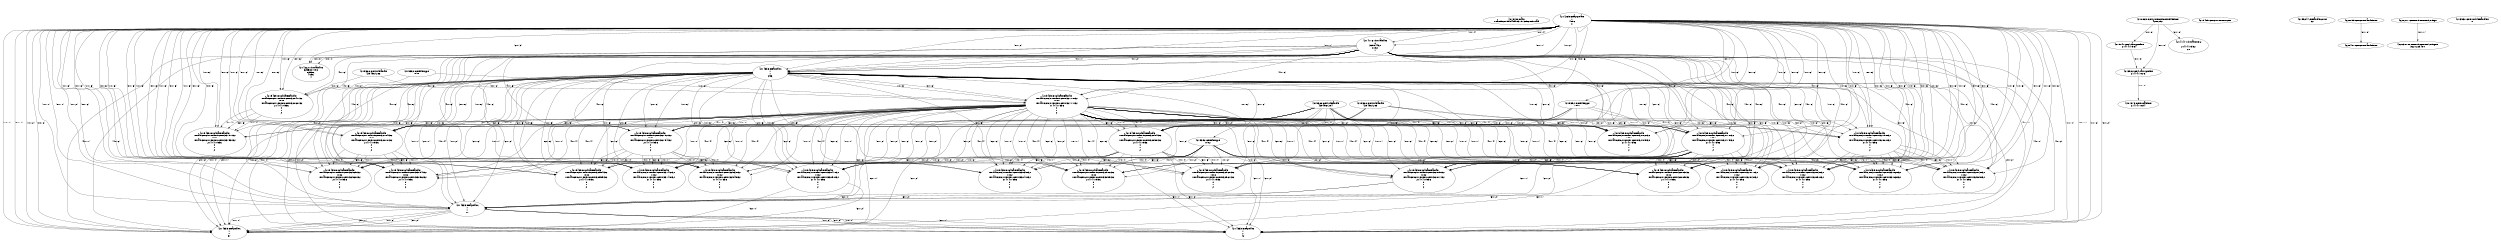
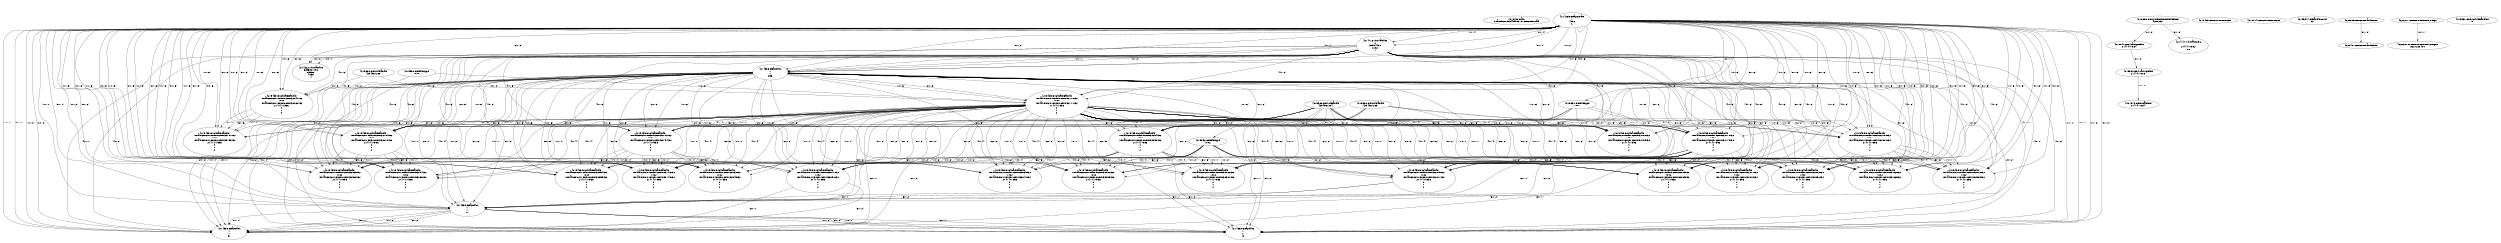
  digraph {
    n1 [label="4213792.main\n00ae95c809554bdbe37913e528857daf"]
    n2 [label="4214265.HeapCreate\n1\n4096\n0"]
    n3 [label="4214116.VirtualAlloc\n0\n33554432\n8192\n1"]
    n4 [label="4214222.VirtualAlloc\n3255304192\n65536\n4096\n4"]
    n5 [label="4219439.DuplicateHandle\nretval_GetCurrentProcess_32841_32\n1000\nretval_GetCurrentProcess_32860_32\n2147417556\n0\n1\n2"]
    n6 [label="4219439.DuplicateHandle\nretval_GetCurrentProcess_33151_32\n1001\nretval_GetCurrentProcess_33153_32\n2147417556\n0\n1\n2"]
    n7 [label="4214333.HeapAlloc\n1\n1\n256"]
    n8 [label="4219439.DuplicateHandle\nretval_GetCurrentProcess_32770_32\n1000\nretval_GetCurrentProcess_32771_32\n2147417556\n0\n1\n2"]
    n9 [label="4219439.DuplicateHandle\nretval_GetCurrentProcess_32778_32\n1001\nretval_GetCurrentProcess_32779_32\n2147417556\n0\n1\n2"]
    n10 [label="4219439.DuplicateHandle\nretval_GetCurrentProcess_32815_32\n1002\nretval_GetCurrentProcess_32817_32\n2147417556\n0\n1\n2"]
    n11 [label="4214333.HeapAlloc\n1\n1\n17"]
    n12 [label="4219439.DuplicateHandle\nretval_GetCurrentProcess_33047_32\n1002\nretval_GetCurrentProcess_33050_32\n2147417556\n0\n1\n2"]
    n13 [label="4214333.HeapAlloc\n1\n1\n37"]
    n14 [label="4219439.DuplicateHandle\nretval_GetCurrentProcess_32782_32\n1001\nretval_GetCurrentProcess_32785_32\n2147417556\n0\n1\n2"]
    n15 [label="4219439.DuplicateHandle\nretval_GetCurrentProcess_32854_32\n1001\nretval_GetCurrentProcess_32858_32\n2147417556\n0\n1\n2"]
    n16 [label="4214333.HeapAlloc\n1\n1\n42"]
    n17 [label="4219439.DuplicateHandle\nretval_GetCurrentProcess_32803_32\n1002\nretval_GetCurrentProcess_32805_32\n2147417556\n0\n1\n2"]
    n18 [label="4219439.DuplicateHandle\nretval_GetCurrentProcess_32811_32\n1002\nretval_GetCurrentProcess_32813_32\n2147417556\n0\n1\n2"]
    n19 [label="4219439.DuplicateHandle\nretval_GetCurrentProcess_32798_32\n1001\nretval_GetCurrentProcess_32800_32\n2147417556\n0\n1\n2"]
    n20 [label="4219439.DuplicateHandle\nretval_GetCurrentProcess_32873_32\n1002\nretval_GetCurrentProcess_32909_32\n2147417556\n0\n1\n2"]
    n21 [label="4219439.DuplicateHandle\nretval_GetCurrentProcess_32883_32\n1002\nretval_GetCurrentProcess_32890_32\n2147417556\n0\n1\n2"]
    n22 [label="4219439.DuplicateHandle\nretval_GetCurrentProcess_32960_32\n1002\nretval_GetCurrentProcess_32961_32\n2147417556\n0\n1\n2"]
    n23 [label="4219439.DuplicateHandle\nretval_GetCurrentProcess_32792_32\n1001\nretval_GetCurrentProcess_32794_32\n2147417556\n0\n1\n2"]
    n24 [label="4219439.DuplicateHandle\nretval_GetCurrentProcess_32994_32\n1002\nretval_GetCurrentProcess_32995_32\n2147417556\n0\n1\n2"]
    n25 [label="4219439.DuplicateHandle\nretval_GetCurrentProcess_33039_32\n1002\nretval_GetCurrentProcess_33040_32\n2147417556\n0\n1\n2"]
    n26 [label="4219439.DuplicateHandle\nretval_GetCurrentProcess_32784_32\n1001\nretval_GetCurrentProcess_32810_32\n2147417556\n0\n1\n2"]
    n27 [label="4219439.DuplicateHandle\nretval_GetCurrentProcess_32965_32\n1002\nretval_GetCurrentProcess_32968_32\n2147417556\n0\n1\n2"]
    n28 [label="4219439.DuplicateHandle\nretval_GetCurrentProcess_33162_32\n1002\nretval_GetCurrentProcess_33163_32\n2147417556\n0\n1\n2"]
    n29 [label="4219439.DuplicateHandle\nretval_GetCurrentProcess_33054_32\n1002\nretval_GetCurrentProcess_33056_32\n2147417556\n0\n1\n2"]
    n30 [label="4219439.DuplicateHandle\nretval_GetCurrentProcess_33146_32\n1002\nretval_GetCurrentProcess_33148_32\n2147417556\n0\n1\n2"]
    n31 [label="4219439.DuplicateHandle\nretval_GetCurrentProcess_32933_32\n1002\nretval_GetCurrentProcess_32945_32\n2147417556\n0\n1\n2"]
    n32 [label="4219439.DuplicateHandle\nretval_GetCurrentProcess_32986_32\n1002\nretval_GetCurrentProcess_33099_32\n2147417556\n0\n1\n2"]
    n33 [label="4219392.GetFileType\n1001"]
    n34 [label="4218869.GetSystemTimeAsFileTime\n4288292"]
    n35 [label="4219047.GetStartupInfoA\n2147417564"]
    n36 [label="4213922.GetStartupInfoA\n2147417676"]
    n37 [label="4214147.VirtualQuery\n\n2147417352\n28"]
    n38 [label="4201373.GetLocalTime\n2147417604"]
    n39 [label="4219368.GetStdHandle\n4294967286"]
    n40 [label="4219392.GetFileType\n1000"]
    n41 [label="4219405.GetCurrentProcess\n"]
+   n42 [label="4219414.GetCurrentProcess\n"]
    n43 [label="4219368.GetStdHandle\n4294967285"]
    n44 [label="4219368.GetStdHandle\n4294967284"]
    n45 [label="4219392.GetFileType\n1002"]
    n46 [label="4219524.SetHandleCount\n32"]
    n47 [label="4220059.GetCommandLineA\n"]
    n48 [label="4220401.GetCommandLineA\n"]
    n49 [label="4220217.GetEnvironmentStrings\n"]
    n50 [label="4220387.FreeEnvironmentStringsA\n3221225480"]
    n51 [label="4213930.GetModuleHandleA\n0"]
    n2 -> n3 [label="(1-->4)"]
    n2 -> n3 [label="(0-->4)"]
    n2 -> n4 [label="(2-->3)"]
    n2 -> n5 [label="(1-->6)"]
    n2 -> n5 [label="(0-->6)"]
    n2 -> n6 [label="(1-->6)"]
    n2 -> n6 [label="(0-->6)"]
    n2 -> n7 [label="(1-->1)"]
    n2 -> n7 [label="(0-->1)"]
    n2 -> n7 [label="(1-->2)"]
    n2 -> n7 [label="(0-->2)"]
    n2 -> n8 [label="(1-->6)"]
    n2 -> n8 [label="(0-->6)"]
    n2 -> n9 [label="(1-->6)"]
    n2 -> n9 [label="(0-->6)"]
    n2 -> n10 [label="(1-->6)"]
    n2 -> n10 [label="(0-->6)"]
    n2 -> n11 [label="(1-->1)"]
    n2 -> n11 [label="(0-->1)"]
    n2 -> n11 [label="(1-->2)"]
    n2 -> n11 [label="(0-->2)"]
    n2 -> n12 [label="(1-->6)"]
    n2 -> n12 [label="(0-->6)"]
    n2 -> n13 [label="(1-->1)"]
    n2 -> n13 [label="(0-->1)"]
    n2 -> n13 [label="(1-->2)"]
    n2 -> n13 [label="(0-->2)"]
    n2 -> n14 [label="(1-->6)"]
    n2 -> n14 [label="(0-->6)"]
    n2 -> n15 [label="(1-->6)"]
    n2 -> n15 [label="(0-->6)"]
    n2 -> n16 [label="(1-->1)"]
    n2 -> n16 [label="(0-->1)"]
    n2 -> n16 [label="(1-->2)"]
    n2 -> n16 [label="(0-->2)"]
    n2 -> n17 [label="(1-->6)"]
    n2 -> n17 [label="(0-->6)"]
    n2 -> n18 [label="(1-->6)"]
    n2 -> n18 [label="(0-->6)"]
    n2 -> n19 [label="(1-->6)"]
    n2 -> n19 [label="(0-->6)"]
    n2 -> n20 [label="(1-->6)"]
    n2 -> n20 [label="(0-->6)"]
    n2 -> n21 [label="(1-->6)"]
    n2 -> n21 [label="(0-->6)"]
    n2 -> n22 [label="(1-->6)"]
    n2 -> n22 [label="(0-->6)"]
    n2 -> n23 [label="(1-->6)"]
    n2 -> n23 [label="(0-->6)"]
    n2 -> n24 [label="(1-->6)"]
    n2 -> n24 [label="(0-->6)"]
    n2 -> n25 [label="(1-->6)"]
    n2 -> n25 [label="(0-->6)"]
    n2 -> n26 [label="(1-->6)"]
    n2 -> n26 [label="(0-->6)"]
    n2 -> n27 [label="(1-->6)"]
    n2 -> n27 [label="(0-->6)"]
    n2 -> n28 [label="(1-->6)"]
    n2 -> n28 [label="(0-->6)"]
    n2 -> n29 [label="(1-->6)"]
    n2 -> n29 [label="(0-->6)"]
    n2 -> n30 [label="(1-->6)"]
    n2 -> n30 [label="(0-->6)"]
    n2 -> n31 [label="(1-->6)"]
    n2 -> n31 [label="(0-->6)"]
    n2 -> n32 [label="(1-->6)"]
    n2 -> n32 [label="(0-->6)"]
    n2 -> n33 [label="(0-->1)"]
    n3 -> n4 [label="(0-->1)"]
    n3 -> n4 [label="(0-->0)"]
    n3 -> n5 [label="(4-->6)"]
    n3 -> n6 [label="(4-->6)"]
    n3 -> n7 [label="(4-->1)"]
    n3 -> n7 [label="(4-->2)"]
    n3 -> n8 [label="(4-->6)"]
    n3 -> n9 [label="(4-->6)"]
    n3 -> n10 [label="(4-->6)"]
    n3 -> n11 [label="(4-->1)"]
    n3 -> n11 [label="(4-->2)"]
    n3 -> n12 [label="(4-->6)"]
    n3 -> n13 [label="(4-->1)"]
    n3 -> n13 [label="(4-->2)"]
    n3 -> n14 [label="(4-->6)"]
    n3 -> n15 [label="(4-->6)"]
    n3 -> n16 [label="(4-->1)"]
    n3 -> n16 [label="(4-->2)"]
    n3 -> n17 [label="(4-->6)"]
    n3 -> n18 [label="(4-->6)"]
    n3 -> n19 [label="(4-->6)"]
    n3 -> n20 [label="(4-->6)"]
    n3 -> n21 [label="(4-->6)"]
    n3 -> n22 [label="(4-->6)"]
    n3 -> n23 [label="(4-->6)"]
    n3 -> n24 [label="(4-->6)"]
    n3 -> n25 [label="(4-->6)"]
    n3 -> n26 [label="(4-->6)"]
    n3 -> n27 [label="(4-->6)"]
    n3 -> n28 [label="(4-->6)"]
    n3 -> n29 [label="(4-->6)"]
    n3 -> n30 [label="(4-->6)"]
    n3 -> n31 [label="(4-->6)"]
    n3 -> n32 [label="(4-->6)"]
    n5 -> n6 [label="(4-->4)"]
    n5 -> n6 [label="(6-->6)"]
    n5 -> n6 [label="(7-->7)"]
    n7 -> n8 [label="(1-->6)"]
    n7 -> n8 [label="(2-->6)"]
    n7 -> n9 [label="(1-->6)"]
    n7 -> n9 [label="(2-->6)"]
    n7 -> n10 [label="(1-->6)"]
    n7 -> n10 [label="(2-->6)"]
    n7 -> n11 [label="(1-->1)"]
    n7 -> n11 [label="(2-->1)"]
    n7 -> n11 [label="(1-->2)"]
    n7 -> n11 [label="(2-->2)"]
    n7 -> n12 [label="(1-->6)"]
    n7 -> n12 [label="(2-->6)"]
    n7 -> n13 [label="(1-->1)"]
    n7 -> n13 [label="(2-->1)"]
    n7 -> n13 [label="(1-->2)"]
    n7 -> n13 [label="(2-->2)"]
    n7 -> n14 [label="(1-->6)"]
    n7 -> n14 [label="(2-->6)"]
    n7 -> n15 [label="(1-->6)"]
    n7 -> n15 [label="(2-->6)"]
    n7 -> n16 [label="(1-->1)"]
    n7 -> n16 [label="(2-->1)"]
    n7 -> n16 [label="(1-->2)"]
    n7 -> n16 [label="(2-->2)"]
    n7 -> n17 [label="(1-->6)"]
    n7 -> n17 [label="(2-->6)"]
    n7 -> n18 [label="(1-->6)"]
    n7 -> n18 [label="(2-->6)"]
    n7 -> n19 [label="(1-->6)"]
    n7 -> n19 [label="(2-->6)"]
    n7 -> n20 [label="(1-->6)"]
    n7 -> n20 [label="(2-->6)"]
    n7 -> n21 [label="(1-->6)"]
    n7 -> n21 [label="(2-->6)"]
    n7 -> n22 [label="(1-->6)"]
    n7 -> n22 [label="(2-->6)"]
    n7 -> n23 [label="(1-->6)"]
    n7 -> n23 [label="(2-->6)"]
    n7 -> n24 [label="(1-->6)"]
    n7 -> n24 [label="(2-->6)"]
    n7 -> n25 [label="(1-->6)"]
    n7 -> n25 [label="(2-->6)"]
    n7 -> n26 [label="(1-->6)"]
    n7 -> n26 [label="(2-->6)"]
    n7 -> n27 [label="(1-->6)"]
    n7 -> n27 [label="(2-->6)"]
    n7 -> n28 [label="(1-->6)"]
    n7 -> n28 [label="(2-->6)"]
    n7 -> n29 [label="(1-->6)"]
    n7 -> n29 [label="(2-->6)"]
    n7 -> n30 [label="(1-->6)"]
    n7 -> n30 [label="(2-->6)"]
    n7 -> n31 [label="(1-->6)"]
    n7 -> n31 [label="(2-->6)"]
    n7 -> n32 [label="(1-->6)"]
    n7 -> n32 [label="(2-->6)"]
    n8 -> n9 [label="(4-->4)"]
    n8 -> n9 [label="(6-->6)"]
    n8 -> n9 [label="(7-->7)"]
    n8 -> n10 [label="(4-->4)"]
    n8 -> n10 [label="(6-->6)"]
    n8 -> n10 [label="(7-->7)"]
    n8 -> n11 [label="(6-->1)"]
    n8 -> n11 [label="(6-->2)"]
    n8 -> n12 [label="(4-->4)"]
    n8 -> n12 [label="(6-->6)"]
    n8 -> n12 [label="(7-->7)"]
    n8 -> n13 [label="(6-->1)"]
    n8 -> n13 [label="(6-->2)"]
    n8 -> n14 [label="(4-->4)"]
    n8 -> n14 [label="(6-->6)"]
    n8 -> n14 [label="(7-->7)"]
    n8 -> n15 [label="(4-->4)"]
    n8 -> n15 [label="(6-->6)"]
    n8 -> n15 [label="(7-->7)"]
    n8 -> n16 [label="(6-->1)"]
    n8 -> n16 [label="(6-->2)"]
    n8 -> n17 [label="(4-->4)"]
    n8 -> n17 [label="(6-->6)"]
    n8 -> n17 [label="(7-->7)"]
    n8 -> n18 [label="(4-->4)"]
    n8 -> n18 [label="(6-->6)"]
    n8 -> n18 [label="(7-->7)"]
    n8 -> n19 [label="(4-->4)"]
    n8 -> n19 [label="(6-->6)"]
    n8 -> n19 [label="(7-->7)"]
    n8 -> n20 [label="(4-->4)"]
    n8 -> n20 [label="(6-->6)"]
    n8 -> n20 [label="(7-->7)"]
    n8 -> n21 [label="(4-->4)"]
    n8 -> n21 [label="(6-->6)"]
    n8 -> n21 [label="(7-->7)"]
    n8 -> n22 [label="(4-->4)"]
    n8 -> n22 [label="(6-->6)"]
    n8 -> n22 [label="(7-->7)"]
    n8 -> n23 [label="(4-->4)"]
    n8 -> n23 [label="(6-->6)"]
    n8 -> n23 [label="(7-->7)"]
    n8 -> n24 [label="(4-->4)"]
    n8 -> n24 [label="(6-->6)"]
    n8 -> n24 [label="(7-->7)"]
    n8 -> n25 [label="(4-->4)"]
    n8 -> n25 [label="(6-->6)"]
    n8 -> n25 [label="(7-->7)"]
    n8 -> n26 [label="(4-->4)"]
    n8 -> n26 [label="(6-->6)"]
    n8 -> n26 [label="(7-->7)"]
    n8 -> n27 [label="(4-->4)"]
    n8 -> n27 [label="(6-->6)"]
    n8 -> n27 [label="(7-->7)"]
    n8 -> n28 [label="(4-->4)"]
    n8 -> n28 [label="(6-->6)"]
    n8 -> n28 [label="(7-->7)"]
    n8 -> n29 [label="(4-->4)"]
    n8 -> n29 [label="(6-->6)"]
    n8 -> n29 [label="(7-->7)"]
    n8 -> n30 [label="(4-->4)"]
    n8 -> n30 [label="(6-->6)"]
    n8 -> n30 [label="(7-->7)"]
    n8 -> n31 [label="(4-->4)"]
    n8 -> n31 [label="(6-->6)"]
    n8 -> n31 [label="(7-->7)"]
    n8 -> n32 [label="(4-->4)"]
    n8 -> n32 [label="(6-->6)"]
    n8 -> n32 [label="(7-->7)"]
    n9 -> n10 [label="(4-->4)"]
    n9 -> n10 [label="(6-->6)"]
    n9 -> n10 [label="(7-->7)"]
    n9 -> n11 [label="(6-->1)"]
    n9 -> n11 [label="(6-->2)"]
    n9 -> n12 [label="(4-->4)"]
    n9 -> n12 [label="(6-->6)"]
    n9 -> n12 [label="(7-->7)"]
    n9 -> n13 [label="(6-->1)"]
    n9 -> n13 [label="(6-->2)"]
    n9 -> n17 [label="(4-->4)"]
    n9 -> n17 [label="(6-->6)"]
    n9 -> n17 [label="(7-->7)"]
    n9 -> n18 [label="(4-->4)"]
    n9 -> n18 [label="(6-->6)"]
    n9 -> n18 [label="(7-->7)"]
    n10 -> n11 [label="(6-->1)"]
    n10 -> n11 [label="(6-->2)"]
    n11 -> n13 [label="(1-->1)"]
    n11 -> n13 [label="(2-->1)"]
    n11 -> n13 [label="(1-->2)"]
    n11 -> n13 [label="(2-->2)"]
    n11 -> n16 [label="(1-->1)"]
    n11 -> n16 [label="(2-->1)"]
    n11 -> n16 [label="(1-->2)"]
    n11 -> n16 [label="(2-->2)"]
    n12 -> n13 [label="(6-->1)"]
    n12 -> n13 [label="(6-->2)"]
    n15 -> n16 [label="(6-->1)"]
    n15 -> n16 [label="(6-->2)"]
    n15 -> n22 [label="(4-->4)"]
    n15 -> n22 [label="(6-->6)"]
    n15 -> n22 [label="(7-->7)"]
    n15 -> n25 [label="(4-->4)"]
    n15 -> n25 [label="(6-->6)"]
    n15 -> n25 [label="(7-->7)"]
    n15 -> n32 [label="(4-->4)"]
    n15 -> n32 [label="(6-->6)"]
    n15 -> n32 [label="(7-->7)"]
    n19 -> n20 [label="(4-->4)"]
    n19 -> n20 [label="(6-->6)"]
    n19 -> n20 [label="(7-->7)"]
    n19 -> n21 [label="(4-->4)"]
    n19 -> n21 [label="(6-->6)"]
    n19 -> n21 [label="(7-->7)"]
    n19 -> n28 [label="(4-->4)"]
    n19 -> n28 [label="(6-->6)"]
    n19 -> n28 [label="(7-->7)"]
    n23 -> n24 [label="(4-->4)"]
    n23 -> n24 [label="(6-->6)"]
    n23 -> n24 [label="(7-->7)"]
    n23 -> n30 [label="(4-->4)"]
    n23 -> n30 [label="(6-->6)"]
    n23 -> n30 [label="(7-->7)"]
    n23 -> n31 [label="(4-->4)"]
    n23 -> n31 [label="(6-->6)"]
    n23 -> n31 [label="(7-->7)"]
    n26 -> n27 [label="(4-->4)"]
    n26 -> n27 [label="(6-->6)"]
    n26 -> n27 [label="(7-->7)"]
    n26 -> n29 [label="(4-->4)"]
    n26 -> n29 [label="(6-->6)"]
    n26 -> n29 [label="(7-->7)"]
    n33 -> n6 [label="(1-->2)"]
    n33 -> n9 [label="(1-->2)"]
    n33 -> n14 [label="(1-->2)"]
    n33 -> n15 [label="(1-->2)"]
    n33 -> n19 [label="(1-->2)"]
    n33 -> n23 [label="(1-->2)"]
    n33 -> n26 [label="(1-->2)"]
    n34 -> n35 [label="(0-->0)"]
-   n34 -> n36 [label="(0-->0)"]
    n34 -> n37 [label="(0-->0)"]
    n35 -> n36 [label="(0-->0)"]
    n36 -> n38 [label="(0-->0)"]
    n39 -> n5 [label="(0-->2)"]
    n39 -> n8 [label="(0-->2)"]
    n40 -> n5 [label="(1-->2)"]
    n40 -> n8 [label="(1-->2)"]
    n43 -> n6 [label="(0-->2)"]
    n43 -> n9 [label="(0-->2)"]
    n43 -> n14 [label="(0-->2)"]
    n43 -> n15 [label="(0-->2)"]
    n43 -> n19 [label="(0-->2)"]
    n43 -> n23 [label="(0-->2)"]
    n43 -> n26 [label="(0-->2)"]
    n44 -> n10 [label="(0-->2)"]
    n44 -> n12 [label="(0-->2)"]
    n44 -> n17 [label="(0-->2)"]
    n44 -> n18 [label="(0-->2)"]
    n44 -> n20 [label="(0-->2)"]
    n44 -> n21 [label="(0-->2)"]
    n44 -> n22 [label="(0-->2)"]
    n44 -> n24 [label="(0-->2)"]
    n44 -> n25 [label="(0-->2)"]
    n44 -> n27 [label="(0-->2)"]
    n44 -> n28 [label="(0-->2)"]
    n44 -> n29 [label="(0-->2)"]
    n44 -> n30 [label="(0-->2)"]
    n44 -> n31 [label="(0-->2)"]
    n44 -> n32 [label="(0-->2)"]
    n44 -> n45 [label="(0-->1)"]
    n45 -> n10 [label="(1-->2)"]
    n45 -> n12 [label="(1-->2)"]
    n45 -> n17 [label="(1-->2)"]
    n45 -> n18 [label="(1-->2)"]
    n45 -> n20 [label="(1-->2)"]
    n45 -> n21 [label="(1-->2)"]
    n45 -> n22 [label="(1-->2)"]
    n45 -> n24 [label="(1-->2)"]
    n45 -> n25 [label="(1-->2)"]
    n45 -> n27 [label="(1-->2)"]
    n45 -> n28 [label="(1-->2)"]
    n45 -> n29 [label="(1-->2)"]
    n45 -> n30 [label="(1-->2)"]
    n45 -> n31 [label="(1-->2)"]
    n45 -> n32 [label="(1-->2)"]
    n47 -> n48 [label="(0-->0)"]
    n49 -> n50 [label="(0-->1)"]
  }
